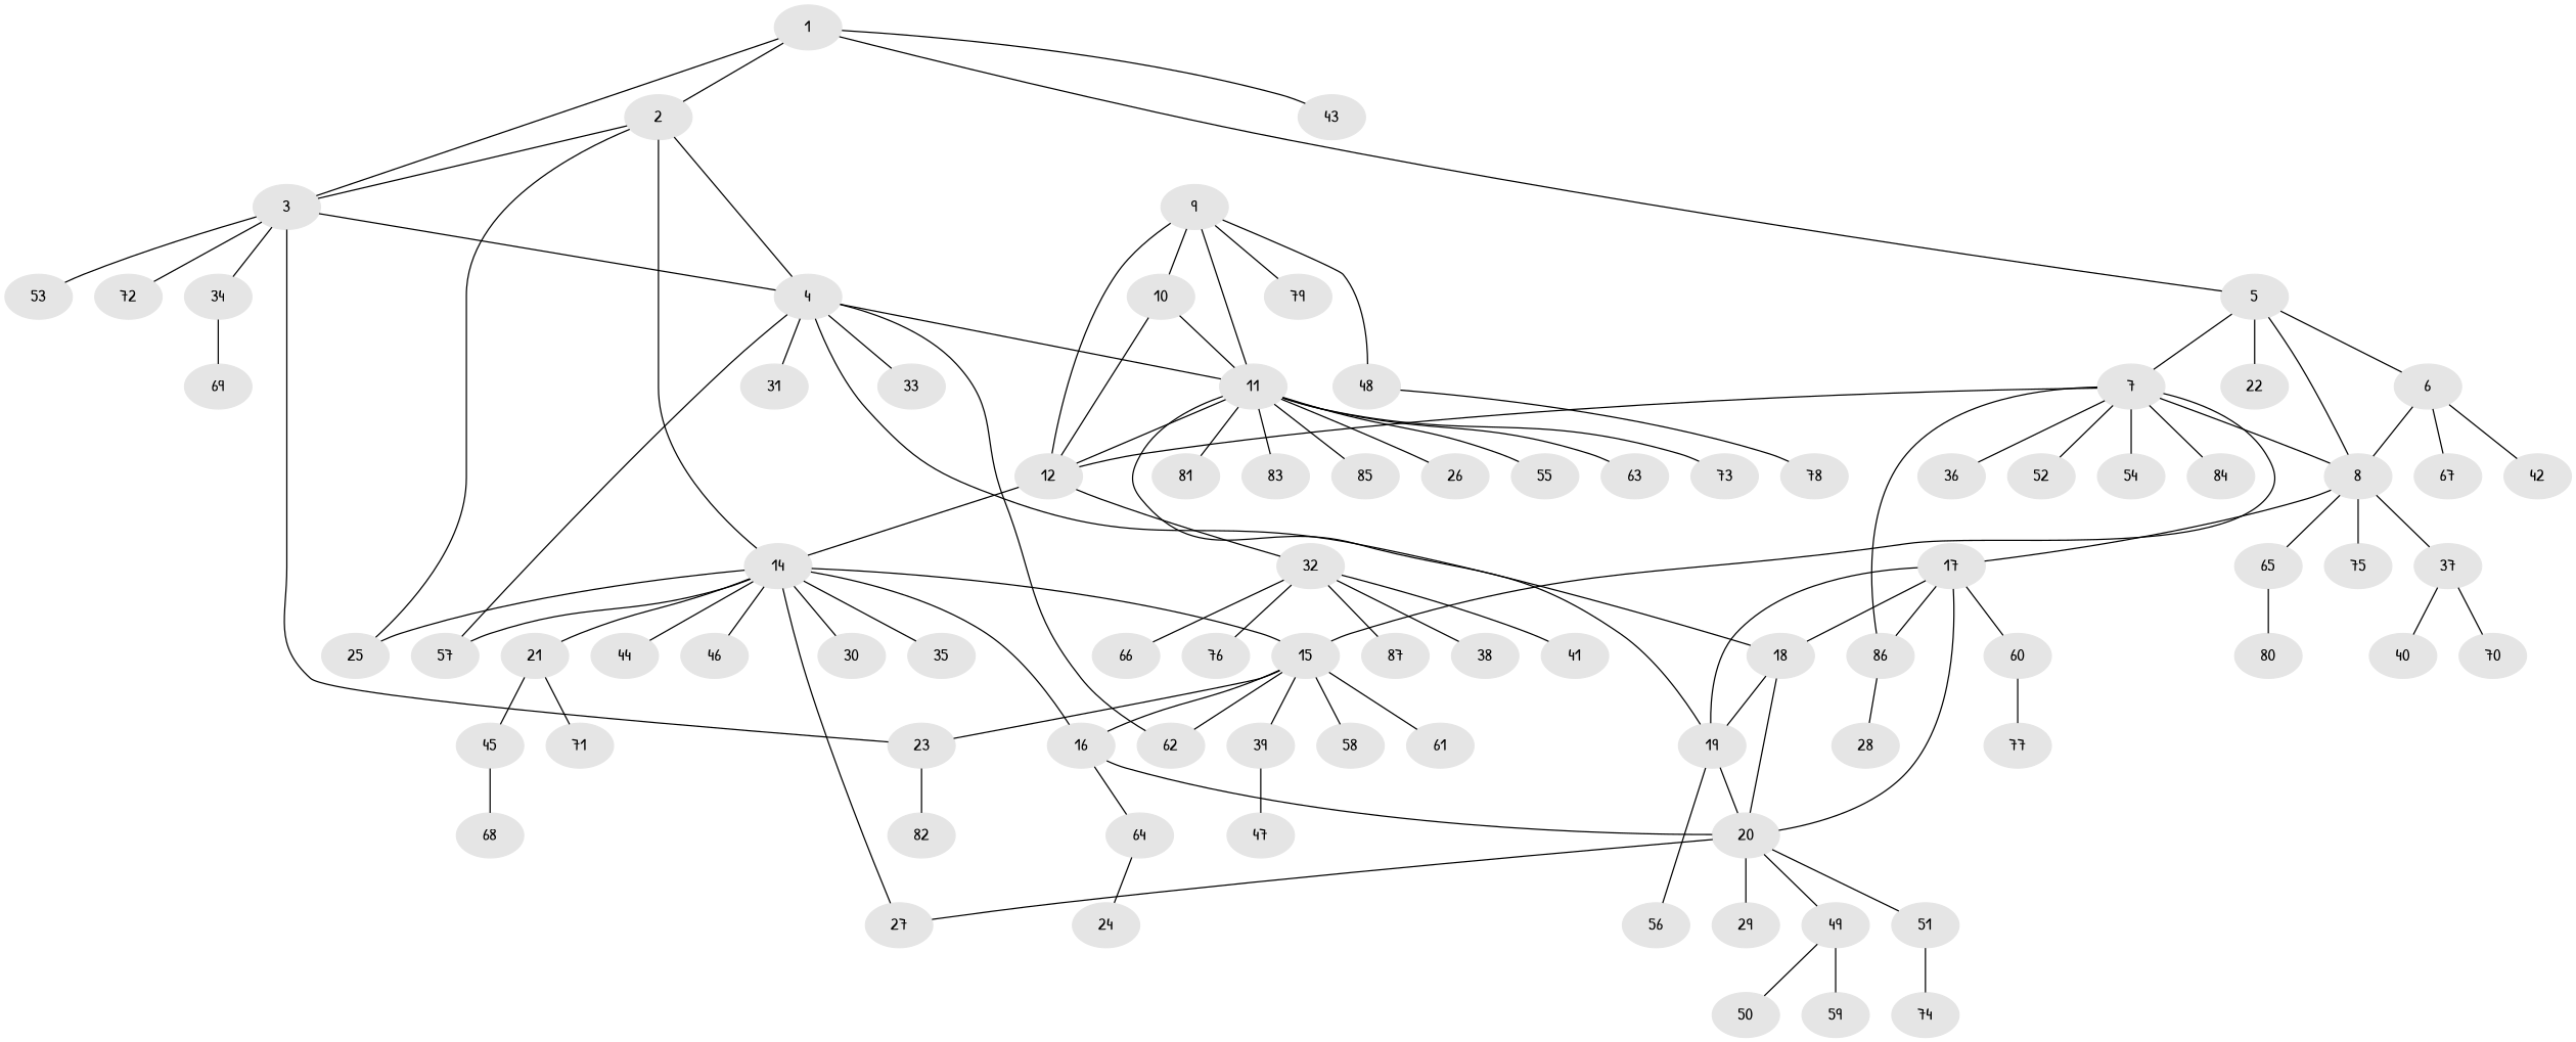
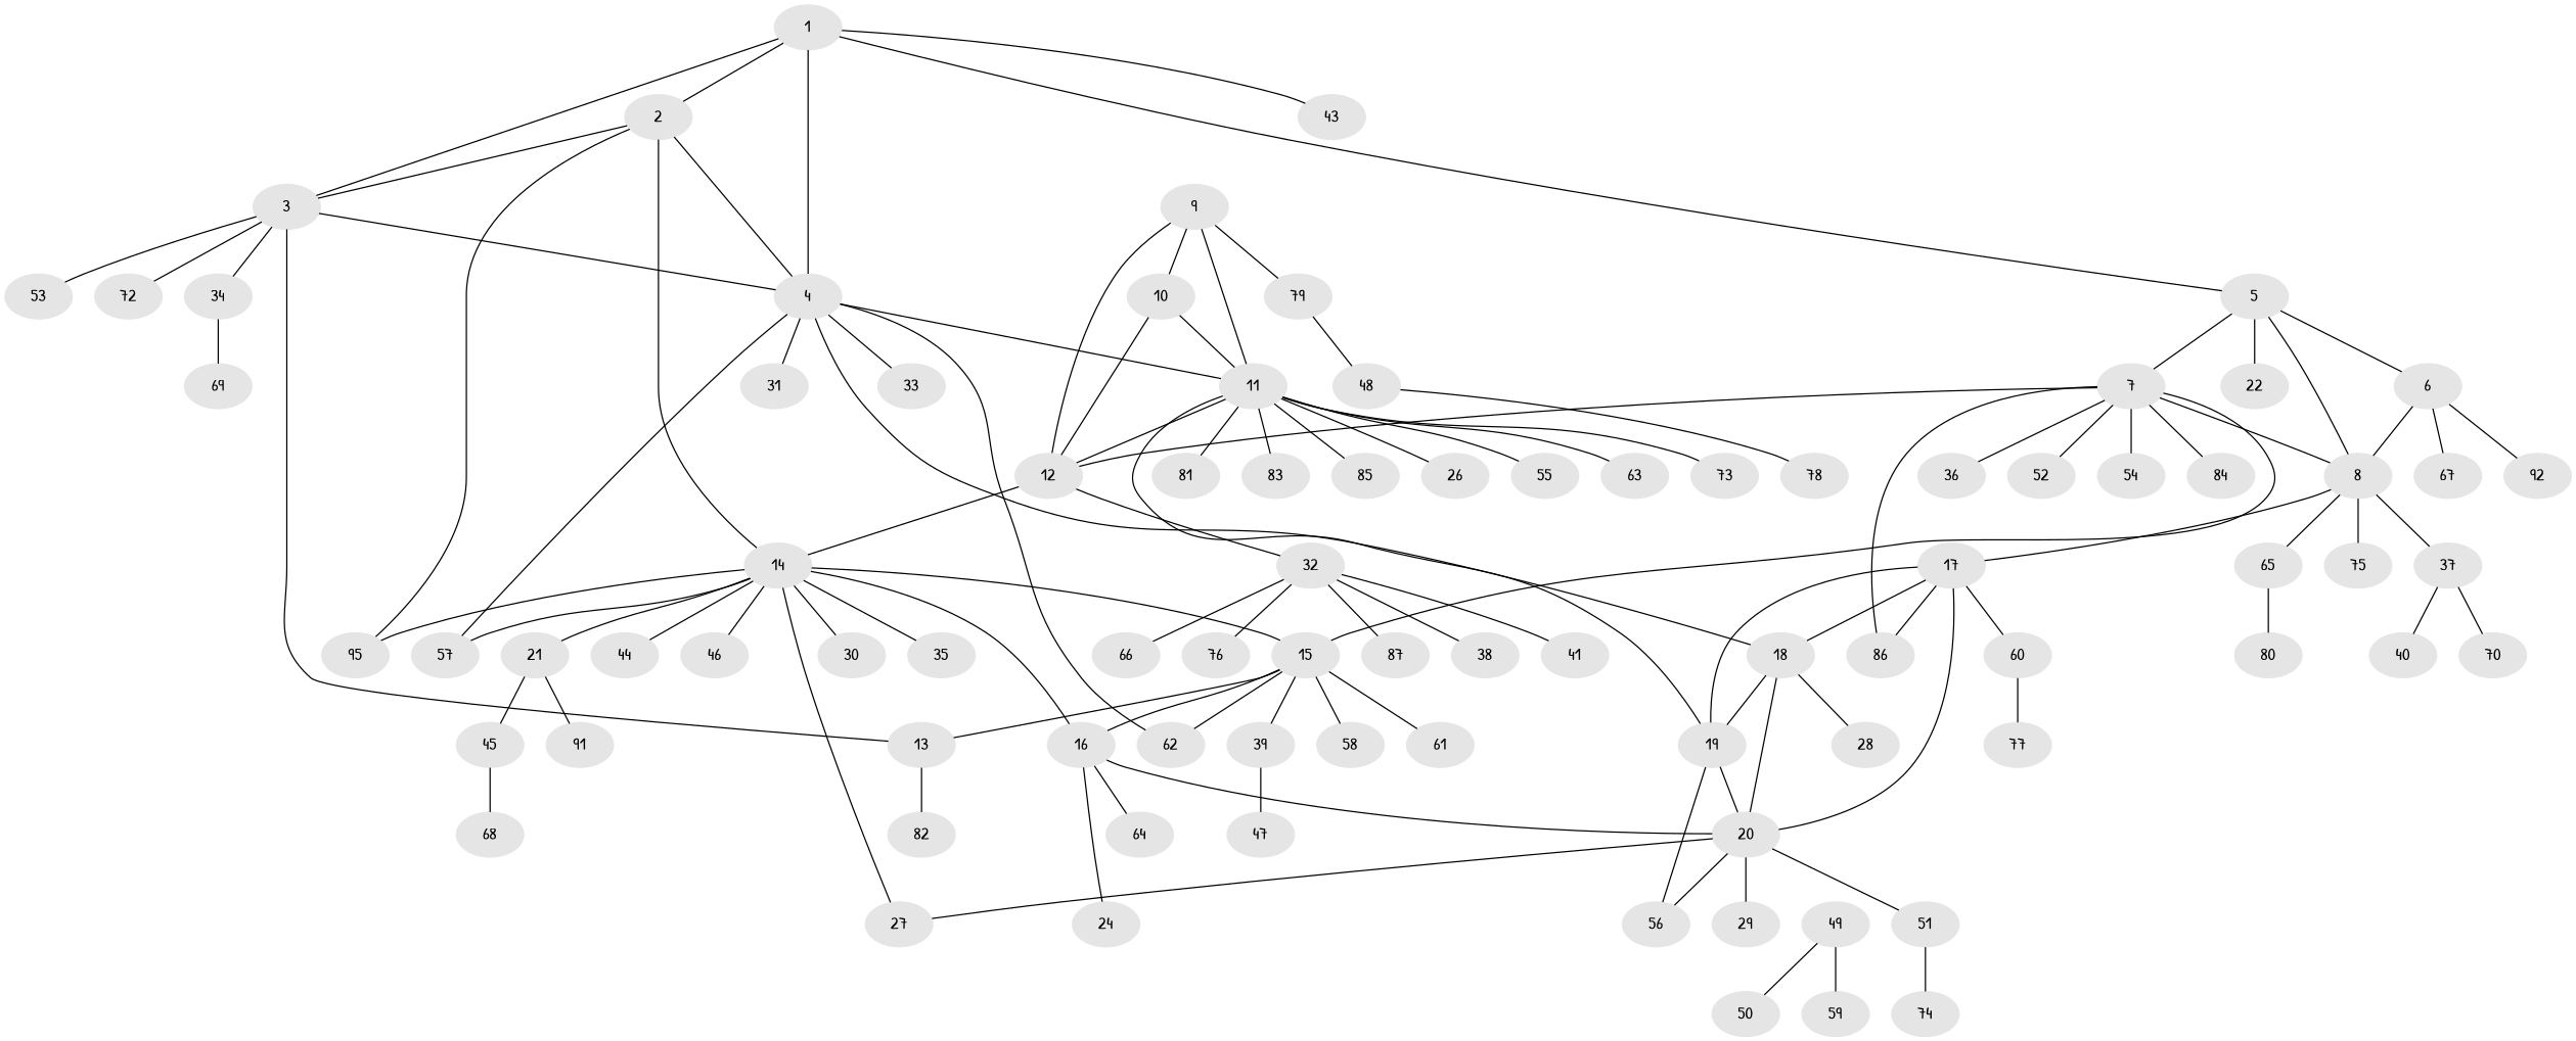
  graph {
    fontname="Patrick Hand"
    node [color=gray90 fontname="Patrick Hand" style=filled]
    edge [fontname="Patrick Hand"]
    1
    2
    3
    4
    5
    43
    14
-   25
-   23
+   25 [label=95]
+   23 [label=13]
    34
    53
    72
    11
    18
    31
    33
    57
    62
    6
    7
    8
    22
    15
    16
    21
    27
    30
    35
    44
    46
    82
    69
    12
    19
    26
    55
    63
    73
    81
    83
    85
    20
    28
-   42
+   42 [label=92]
    67
    36
    52
    54
    84
    86
    17
    37
    65
    75
    32
    39
    58
    61
    60
    40
    70
    80
    9
    10
    48
    79
    78
    56
    38
    41
    66
    76
    87
    24
    64
    45
-   71
+   71 [label=91]
    47
    29
    49
    51
    77
    50
    59
    74
    68
    1 -- 2
    1 -- 3
+   1 -- 4
    1 -- 5
    1 -- 43
    2 -- 3
    2 -- 4
    2 -- 14
    2 -- 25
    3 -- 4
    3 -- 23
    3 -- 34
    3 -- 53
    3 -- 72
    4 -- 11
    4 -- 18
    4 -- 31
    4 -- 33
    4 -- 57
    4 -- 62
    5 -- 6
    5 -- 7
    5 -- 8
    5 -- 22
    14 -- 25
    14 -- 57
    14 -- 15
    14 -- 16
    14 -- 21
    14 -- 27
    14 -- 30
    14 -- 35
    14 -- 44
    14 -- 46
    23 -- 82
    34 -- 69
    11 -- 12
    11 -- 19
    11 -- 26
    11 -- 55
    11 -- 63
    11 -- 73
    11 -- 81
    11 -- 83
    11 -- 85
    18 -- 19
    18 -- 20
-   86 -- 28
+   18 -- 28
    6 -- 8
    6 -- 42
    6 -- 67
    7 -- 8
    7 -- 15
    7 -- 12
    7 -- 36
    7 -- 52
    7 -- 54
    7 -- 84
    7 -- 86
    8 -- 17
    8 -- 37
    8 -- 65
    8 -- 75
    15 -- 23
    15 -- 62
    15 -- 16
    15 -- 39
    15 -- 58
    15 -- 61
    16 -- 20
-   64 -- 24
+   16 -- 24
    16 -- 64
    21 -- 45
    21 -- 71
    12 -- 14
    12 -- 32
    19 -- 20
    19 -- 56
    20 -- 27
    20 -- 29
-   20 -- 49
+   20 -- 56
    20 -- 51
    17 -- 18
    17 -- 19
    17 -- 20
    17 -- 86
    17 -- 60
    37 -- 40
    37 -- 70
    65 -- 80
    32 -- 38
    32 -- 41
    32 -- 66
    32 -- 76
    32 -- 87
    39 -- 47
    60 -- 77
    9 -- 11
    9 -- 12
    9 -- 10
-   9 -- 48
+   79 -- 48
    9 -- 79
    10 -- 11
    10 -- 12
    48 -- 78
    45 -- 68
    49 -- 50
    49 -- 59
    51 -- 74
  }
